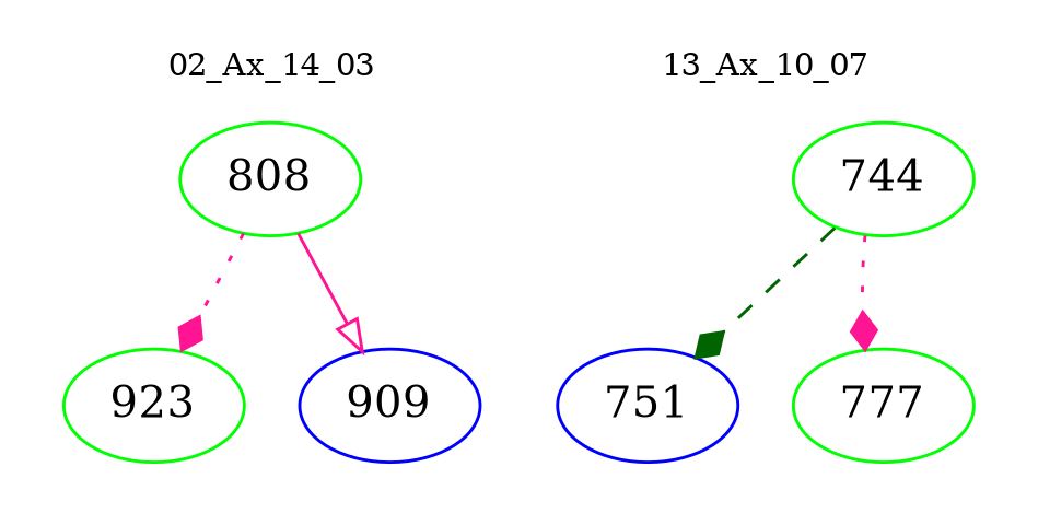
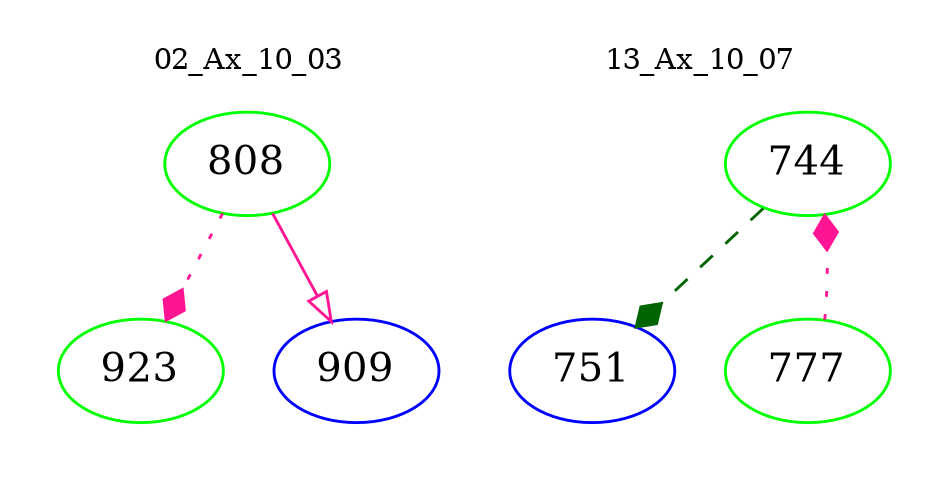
  digraph {
    node [color=green]
    edge [arrowhead=diamond color=deeppink style=dotted]
    n1 [label=808]
    n2 [label=923]
    n3 [color=blue label=909]
    n4 [label=744]
    n5 [color=blue label=751]
    n6 [label=777]
    subgraph cluster_1 {
      color=white
      fontsize=10
-     label="02_Ax_14_03"
+     label="02_Ax_10_03"
      n1
      n2
      n3
    }
    subgraph cluster_2 {
      color=white
      fontsize=10
      label="13_Ax_10_07"
      n4
      n5
      n6
    }
    n1 -> n2
    n1 -> n3 [arrowhead=onormal style=solid]
    n4 -> n5 [color=darkgreen style=dashed]
-   n4 -> n6
+   n6 -> n4
  }
